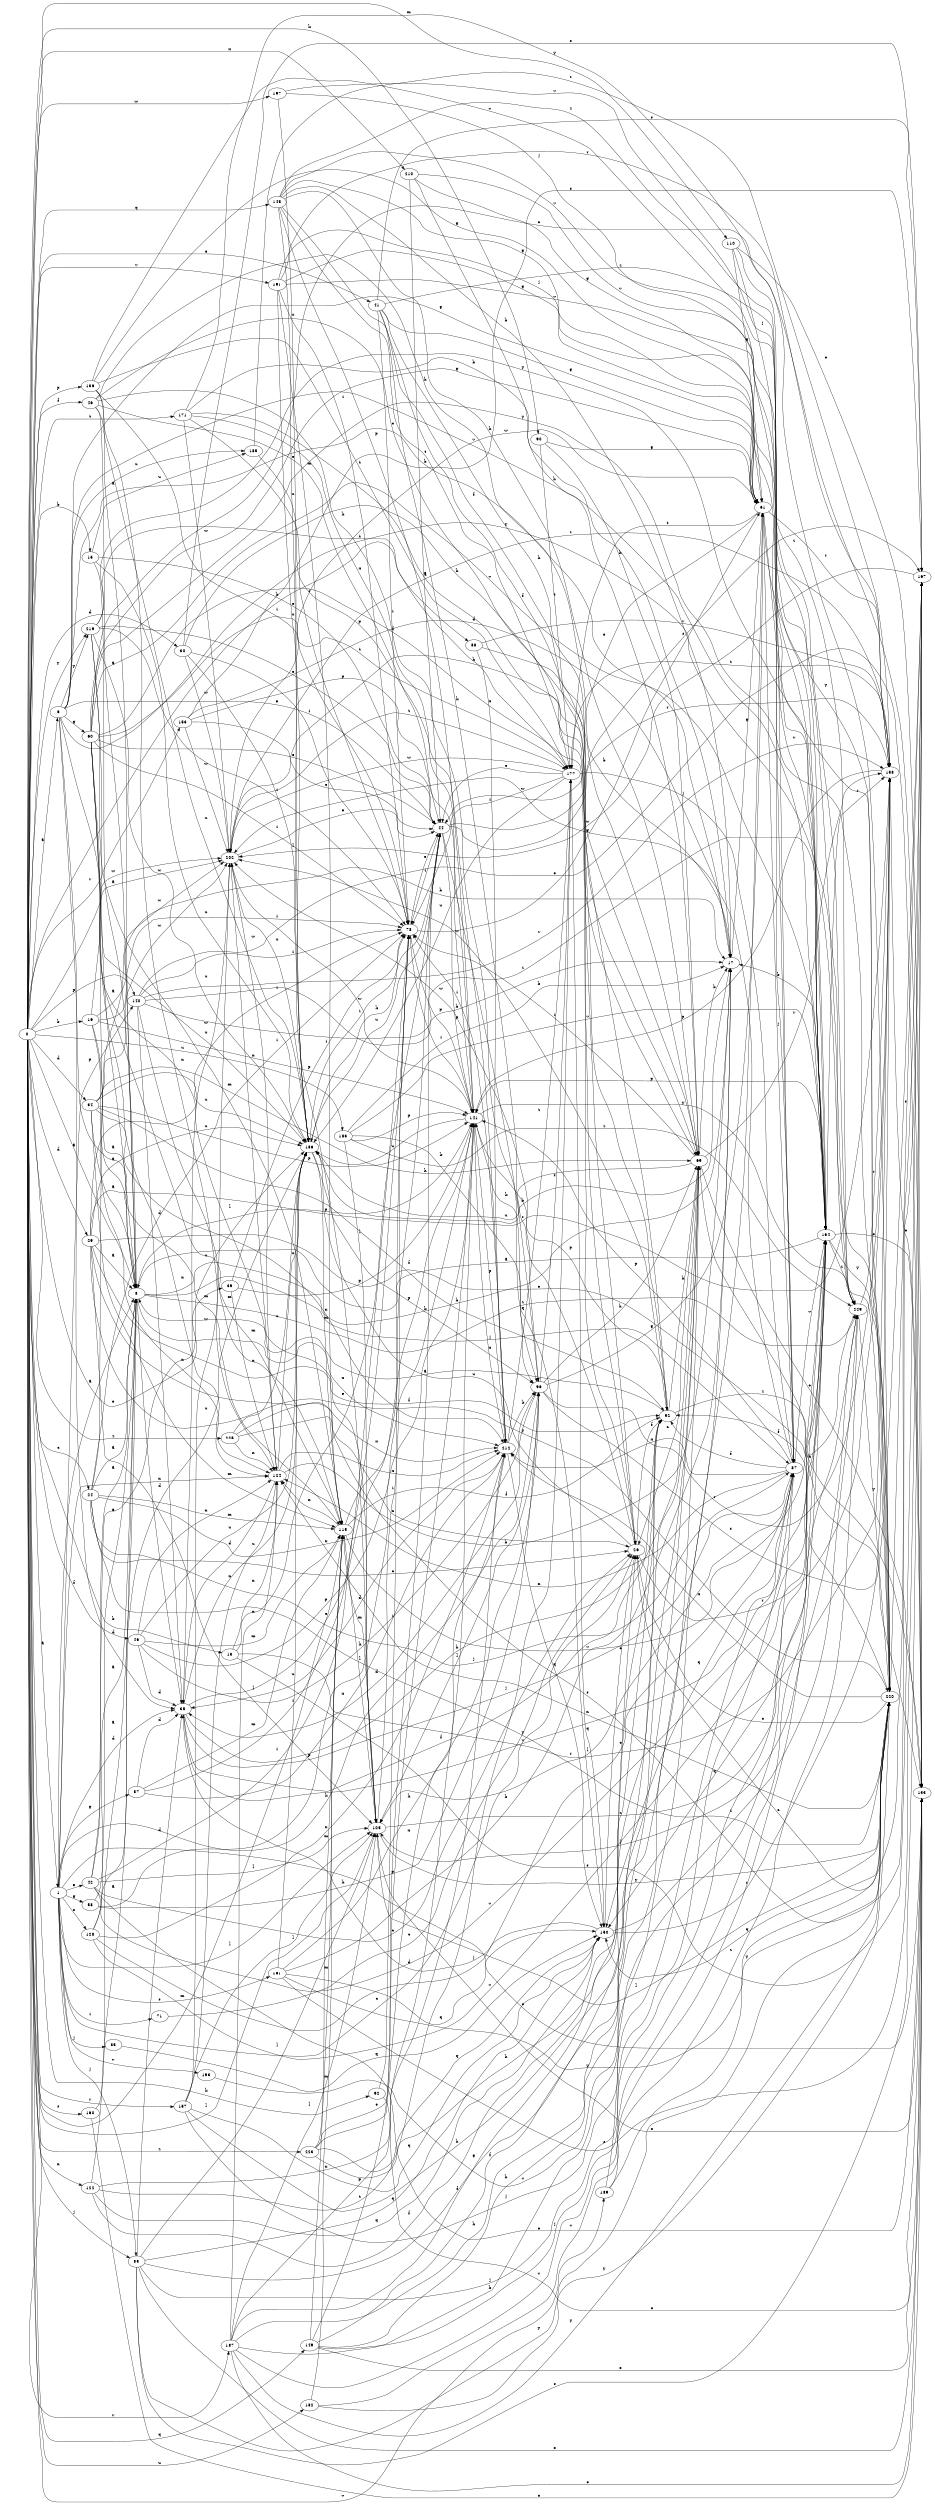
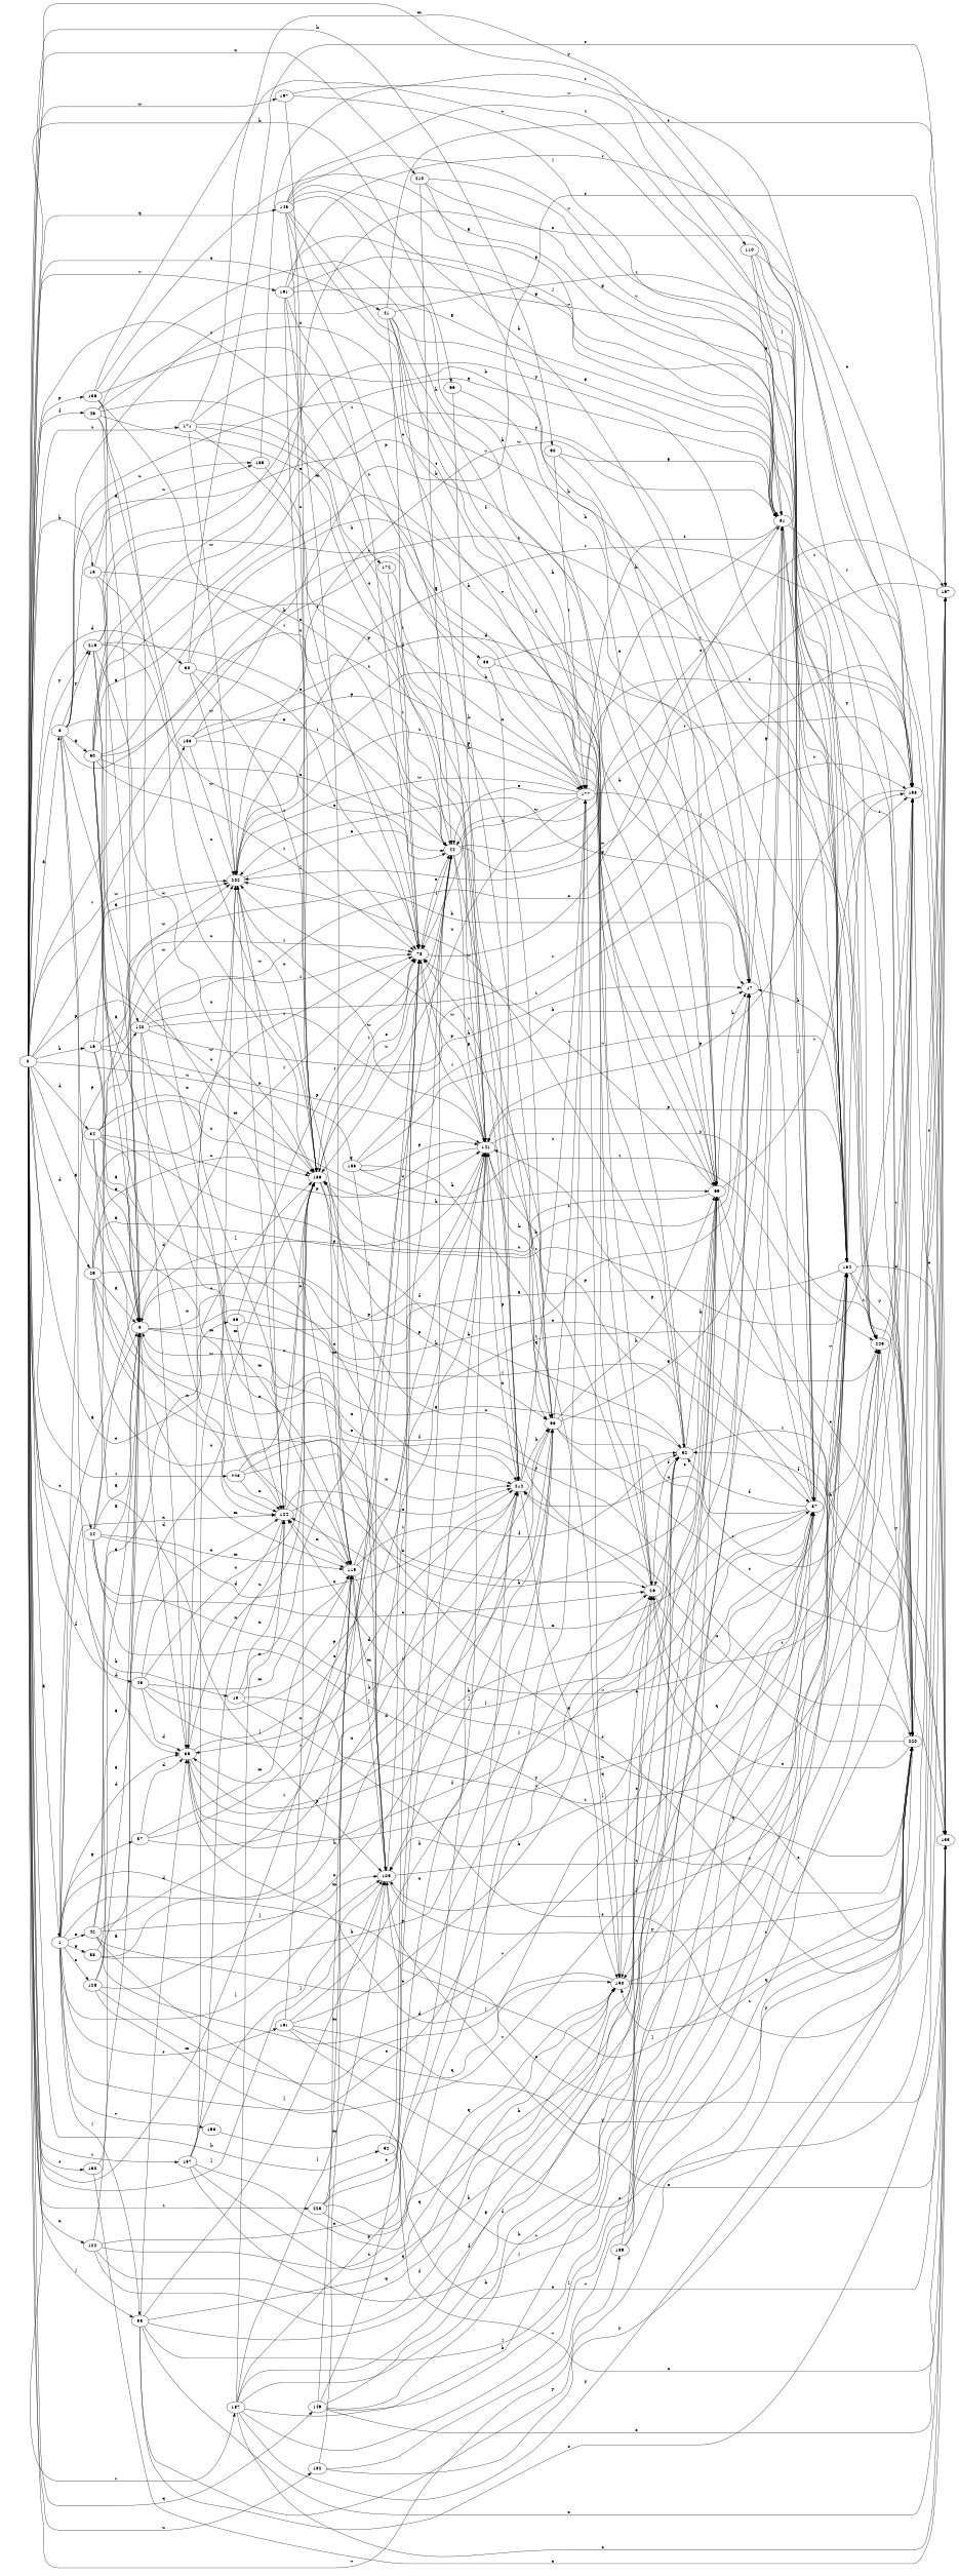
  strict digraph {
    rankdir=LR
    0
    1
    6
    8
    13
    15
    16
    24
    29
    30
    34
    39
    41
    46
    49
+   66
    83
    88
    90
    92
    105
    110
    115
    122
    136
    140
    n27 [label=149]
    145
    153
    157
    160
    171
+   172
    182
    183
    187
    189
    191
    197
    202
    210
    219
    223
    225
    26
    35
    42
    57
    58
-   71
-   85
    96
    124
    128
    133
    161
    193
    17
    44
    60
    61
    185
    194
    220
    87
    141
    212
    229
    158
    167
    186
    78
    52
    69
    150
    177
    0 -> 1 [label=a]
    0 -> 6 [label=a]
    0 -> 8 [label=a]
    0 -> 13 [label=b]
    0 -> 15 [label=b]
    0 -> 16 [label=b]
    0 -> 24 [label=c]
    0 -> 29 [label=d]
    0 -> 30 [label=d]
    0 -> 34 [label=d]
    0 -> 39 [label=e]
    0 -> 41 [label=e]
    0 -> 46 [label=f]
    0 -> 49 [label=f]
+   0 -> 66 [label=h]
    0 -> 83 [label=j]
    0 -> 88 [label=k]
    0 -> 90 [label=k]
    0 -> 92 [label=k]
    0 -> 105 [label=l]
    0 -> 110 [label=m]
    0 -> 115 [label=m]
    0 -> 122 [label=n]
    0 -> 136 [label=p]
    0 -> 140 [label=p]
    0 -> n27 [label=q]
    0 -> 145 [label=q]
    0 -> 153 [label=r]
    0 -> 157 [label=r]
    0 -> 160 [label=s]
    0 -> 171 [label=t]
+   0 -> 172 [label=t]
    0 -> 182 [label=u]
    0 -> 183 [label=u]
    0 -> 187 [label=v]
    0 -> 189 [label=v]
    0 -> 191 [label=v]
    0 -> 197 [label=w]
    0 -> 202 [label=w]
    0 -> 210 [label=x]
    0 -> 219 [label=y]
    0 -> 223 [label=z]
    0 -> 225 [label=z]
    1 -> 8 [label=a]
    1 -> 83 [label=j]
    1 -> 105 [label=l]
    1 -> 140 [label=p]
    1 -> 26 [label=c]
    1 -> 35 [label=d]
    1 -> 42 [label=e]
    1 -> 57 [label=g]
    1 -> 58 [label=g]
-   1 -> 71 [label=i]
-   1 -> 85 [label=j]
    1 -> 96 [label=k]
    1 -> 124 [label=n]
    1 -> 128 [label=o]
    1 -> 133 [label=o]
    1 -> 161 [label=s]
    1 -> 193 [label=v]
    6 -> 105 [label=l]
    6 -> 115 [label=m]
    6 -> 219 [label=y]
    6 -> 35 [label=d]
    6 -> 17 [label=b]
    6 -> 44 [label=e]
    6 -> 60 [label=g]
    6 -> 61 [label=g]
    6 -> 185 [label=u]
    6 -> 194 [label=v]
    6 -> 220 [label=y]
    8 -> 35 [label=d]
    8 -> 17 [label=b]
    8 -> 87 [label=j]
    8 -> 141 [label=p]
    8 -> 212 [label=x]
    8 -> 229 [label=z]
    13 -> 124 [label=n]
    13 -> 44 [label=e]
    13 -> 158 [label=r]
    13 -> 167 [label=s]
    15 -> 8 [label=a]
    15 -> 44 [label=e]
    15 -> 185 [label=u]
    15 -> 186 [label=u]
    16 -> 8 [label=a]
    16 -> 202 [label=w]
    16 -> 124 [label=n]
    16 -> 17 [label=b]
    16 -> 141 [label=p]
    16 -> 78 [label=i]
    24 -> 8 [label=a]
    24 -> 115 [label=m]
    24 -> 202 [label=w]
    24 -> 26 [label=c]
    24 -> 220 [label=y]
    24 -> 87 [label=j]
    24 -> 212 [label=x]
    24 -> 78 [label=i]
    29 -> 8 [label=a]
    29 -> 105 [label=l]
    29 -> 26 [label=c]
    29 -> 133 [label=o]
    29 -> 220 [label=y]
    29 -> 158 [label=r]
    29 -> 186 [label=u]
    29 -> 78 [label=i]
    29 -> 52 [label=f]
    30 -> 105 [label=l]
    30 -> 202 [label=w]
    30 -> 167 [label=s]
    30 -> 78 [label=i]
    30 -> 69 [label=h]
    34 -> 8 [label=a]
    34 -> 115 [label=m]
    34 -> 202 [label=w]
    34 -> 141 [label=p]
    34 -> 212 [label=x]
    34 -> 186 [label=u]
    34 -> 52 [label=f]
    34 -> 69 [label=h]
    39 -> 124 [label=n]
    39 -> 141 [label=p]
    39 -> 78 [label=i]
    41 -> 96 [label=k]
    41 -> 61 [label=g]
    41 -> 229 [label=z]
    41 -> 167 [label=s]
    41 -> 78 [label=i]
    41 -> 52 [label=f]
    41 -> 69 [label=h]
    46 -> 8 [label=a]
    46 -> 26 [label=c]
    46 -> 96 [label=k]
    46 -> 44 [label=e]
    46 -> 186 [label=u]
    46 -> 69 [label=h]
    49 -> 115 [label=m]
    49 -> 35 [label=d]
    49 -> 96 [label=k]
    49 -> 124 [label=n]
    49 -> 141 [label=p]
    49 -> 186 [label=u]
+   66 -> 141 [label=p]
+   66 -> 69 [label=h]
    83 -> 105 [label=l]
    83 -> 35 [label=d]
    83 -> 133 [label=o]
    83 -> 61 [label=g]
    83 -> 220 [label=y]
    83 -> 87 [label=j]
    83 -> 167 [label=s]
    83 -> 150 [label=q]
    88 -> 17 [label=b]
    88 -> 212 [label=x]
    88 -> 158 [label=r]
    90 -> 61 [label=g]
    90 -> 69 [label=h]
    90 -> 177 [label=t]
    92 -> 133 [label=o]
    92 -> 78 [label=i]
    105 -> 115 [label=m]
    105 -> 133 [label=o]
    105 -> 220 [label=y]
    105 -> 229 [label=z]
    105 -> 78 [label=i]
    110 -> 133 [label=o]
    110 -> 61 [label=g]
    110 -> 87 [label=j]
    110 -> 229 [label=z]
    115 -> 105 [label=l]
    115 -> 124 [label=n]
    115 -> 194 [label=v]
    115 -> 141 [label=p]
    115 -> 52 [label=f]
    122 -> 8 [label=a]
    122 -> 212 [label=x]
    122 -> 52 [label=f]
    122 -> 150 [label=q]
    122 -> 177 [label=t]
    136 -> 8 [label=a]
    136 -> 124 [label=n]
    136 -> 61 [label=g]
    136 -> 194 [label=v]
    136 -> 78 [label=i]
    136 -> 177 [label=t]
    140 -> 115 [label=m]
    140 -> 35 [label=d]
    140 -> 133 [label=o]
    140 -> 17 [label=b]
    140 -> 229 [label=z]
    140 -> 158 [label=r]
    140 -> 78 [label=i]
    n27 -> 115 [label=m]
    n27 -> 133 [label=o]
    n27 -> 44 [label=e]
    n27 -> 87 [label=j]
    n27 -> 52 [label=f]
    n27 -> 69 [label=h]
    145 -> 17 [label=b]
    145 -> 61 [label=g]
    145 -> 194 [label=v]
    145 -> 141 [label=p]
    145 -> 229 [label=z]
    145 -> 186 [label=u]
    145 -> 52 [label=f]
    145 -> 69 [label=h]
    145 -> 177 [label=t]
    153 -> 202 [label=w]
    153 -> 17 [label=d]
    153 -> 44 [label=e]
    153 -> 141 [label=p]
    153 -> 167 [label=s]
    157 -> 105 [label=l]
    157 -> 202 [label=w]
    157 -> 124 [label=n]
    157 -> 87 [label=j]
    157 -> 69 [label=h]
    157 -> 150 [label=q]
    160 -> 8 [label=a]
    160 -> 133 [label=o]
    171 -> 202 [label=w]
    171 -> 26 [label=c]
    171 -> 17 [label=b]
    171 -> 220 [label=y]
    171 -> 212 [label=x]
    171 -> 78 [label=i]
+   172 -> 96 [label=k]
+   172 -> 78 [label=i]
    182 -> 115 [label=m]
    182 -> 194 [label=v]
    182 -> 220 [label=y]
    183 -> 105 [label=l]
    183 -> 96 [label=k]
    183 -> 17 [label=b]
    183 -> 194 [label=v]
    183 -> 141 [label=p]
    183 -> 229 [label=z]
    187 -> 105 [label=l]
    187 -> 124 [label=n]
    187 -> 133 [label=o]
    187 -> 17 [label=b]
    187 -> 194 [label=v]
    187 -> 220 [label=y]
    187 -> 141 [label=p]
    187 -> 52 [label=f]
    187 -> 69 [label=h]
    189 -> 26 [label=c]
    189 -> 220 [label=y]
    189 -> 229 [label=z]
    191 -> 115 [label=m]
    191 -> 61 [label=g]
    191 -> 194 [label=v]
    191 -> 87 [label=j]
    191 -> 158 [label=r]
    191 -> 186 [label=u]
    191 -> 78 [label=i]
    197 -> 194 [label=v]
    197 -> 87 [label=j]
    197 -> 186 [label=u]
    202 -> 124 [label=n]
    202 -> 44 [label=e]
    202 -> 158 [label=r]
    202 -> 186 [label=u]
    202 -> 69 [label=h]
    202 -> 177 [label=t]
    210 -> 44 [label=e]
    210 -> 61 [label=g]
    210 -> 194 [label=v]
    210 -> 69 [label=h]
    219 -> 8 [label=a]
    219 -> 115 [label=m]
    219 -> 44 [label=e]
    219 -> 220 [label=y]
    219 -> 186 [label=u]
    219 -> 78 [label=i]
    219 -> 177 [label=t]
    223 -> 115 [label=m]
    223 -> 141 [label=p]
    223 -> 212 [label=x]
    223 -> 69 [label=h]
    223 -> 150 [label=q]
    225 -> 124 [label=n]
    225 -> 212 [label=x]
    225 -> 167 [label=s]
    225 -> 186 [label=u]
    26 -> 202 [label=w]
    26 -> 158 [label=r]
    26 -> 186 [label=u]
    26 -> 52 [label=f]
    35 -> 202 [label=w]
    35 -> 44 [label=e]
    35 -> 194 [label=v]
    35 -> 87 [label=j]
    35 -> 186 [label=u]
    35 -> 52 [label=f]
    35 -> 69 [label=h]
    42 -> 8 [label=a]
    42 -> 105 [label=l]
    42 -> 26 [label=c]
    42 -> 133 [label=o]
    42 -> 194 [label=v]
    42 -> 186 [label=u]
    42 -> 78 [label=i]
    57 -> 115 [label=m]
    57 -> 35 [label=d]
    57 -> 212 [label=x]
    57 -> 78 [label=i]
    58 -> 8 [label=a]
    58 -> 96 [label=k]
    58 -> 141 [label=p]
-   71 -> 26 [label=c]
-   85 -> 150 [label=q]
    96 -> 105 [label=l]
    96 -> 35 [label=d]
    96 -> 61 [label=g]
    96 -> 158 [label=r]
    96 -> 167 [label=s]
    96 -> 69 [label=h]
    96 -> 177 [label=t]
    124 -> 202 [label=w]
    124 -> 35 [label=d]
    124 -> 17 [label=b]
    124 -> 212 [label=x]
    124 -> 186 [label=u]
    128 -> 8 [label=a]
    128 -> 194 [label=v]
    128 -> 87 [label=j]
    128 -> 212 [label=x]
    128 -> 186 [label=u]
    133 -> 69 [label=h]
    161 -> 96 [label=k]
    161 -> 17 [label=b]
    161 -> 220 [label=y]
    161 -> 167 [label=s]
    161 -> 186 [label=u]
    161 -> 150 [label=q]
    193 -> 194 [label=v]
    17 -> 61 [label=g]
    44 -> 141 [label=p]
    44 -> 158 [label=r]
    44 -> 167 [label=s]
    44 -> 186 [label=u]
    44 -> 78 [label=i]
    44 -> 150 [label=q]
    60 -> 8 [label=a]
    60 -> 115 [label=m]
    60 -> 26 [label=f]
    60 -> 124 [label=n]
    60 -> 133 [label=o]
    60 -> 44 [label=e]
    60 -> 61 [label=g]
    60 -> 194 [label=v]
    60 -> 220 [label=y]
    60 -> 186 [label=u]
    60 -> 78 [label=i]
    60 -> 177 [label=t]
    61 -> 202 [label=w]
    61 -> 44 [label=e]
    61 -> 194 [label=v]
    61 -> 220 [label=y]
    61 -> 87 [label=j]
    61 -> 158 [label=r]
    61 -> 177 [label=t]
    185 -> 141 [label=p]
    185 -> 158 [label=r]
    194 -> 8 [label=a]
    194 -> 133 [label=o]
    194 -> 17 [label=b]
    194 -> 220 [label=y]
    194 -> 141 [label=p]
    194 -> 229 [label=z]
    194 -> 158 [label=r]
    194 -> 150 [label=q]
    220 -> 105 [label=l]
    220 -> 26 [label=c]
    220 -> 124 [label=n]
    220 -> 212 [label=x]
    220 -> 167 [label=s]
    220 -> 52 [label=f]
    220 -> 150 [label=q]
    87 -> 105 [label=l]
    87 -> 202 [label=w]
    87 -> 124 [label=n]
    87 -> 194 [label=v]
    87 -> 141 [label=p]
    87 -> 212 [label=x]
    87 -> 52 [label=f]
    87 -> 150 [label=q]
    141 -> 202 [label=w]
    141 -> 96 [label=k]
    141 -> 220 [label=y]
    141 -> 212 [label=x]
    141 -> 186 [label=u]
    141 -> 78 [label=i]
    212 -> 35 [label=d]
    212 -> 96 [label=k]
    212 -> 141 [label=p]
    212 -> 78 [label=i]
    212 -> 150 [label=q]
    212 -> 177 [label=t]
    229 -> 105 [label=l]
    229 -> 220 [label=y]
    229 -> 158 [label=r]
    158 -> 133 [label=o]
    158 -> 141 [label=p]
    158 -> 177 [label=t]
    167 -> 202 [label=w]
    167 -> 26 [label=c]
    186 -> 115 [label=m]
    186 -> 96 [label=k]
    186 -> 17 [label=b]
-   186 -> 44 [label=k]
+   186 -> 44 [label=e]
    186 -> 78 [label=i]
    78 -> 44 [label=e]
    78 -> 61 [label=g]
    78 -> 141 [label=p]
    52 -> 8 [label=a]
    52 -> 202 [label=w]
    52 -> 141 [label=p]
    52 -> 229 [label=z]
    52 -> 69 [label=h]
    69 -> 26 [label=c]
    69 -> 133 [label=o]
    69 -> 17 [label=b]
    69 -> 158 [label=r]
    69 -> 186 [label=u]
    69 -> 78 [label=i]
    150 -> 26 [label=c]
    150 -> 35 [label=d]
    150 -> 229 [label=z]
    150 -> 158 [label=r]
    177 -> 202 [label=w]
    177 -> 44 [label=e]
    177 -> 87 [label=j]
    177 -> 186 [label=u]
    177 -> 78 [label=i]
    177 -> 150 [label=q]
  }
